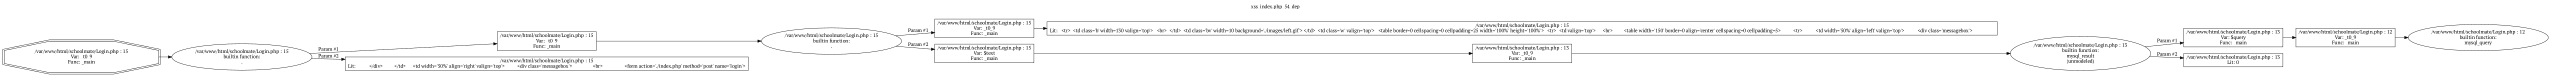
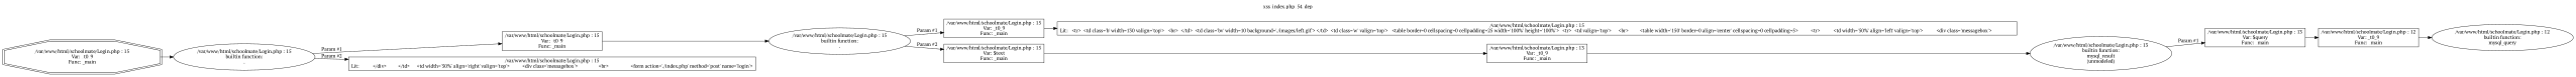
  digraph {
    label="xss_index.php_54_dep"
    labelloc=t
    rankdir=LR
    fontname="PT Serif"
    node [shape=box fontname="PT Serif"]
    edge [fontname="PT Serif"]
    n1 [label="/var/www/html/schoolmate/Login.php : 15\nVar: _t0_9\nFunc: _main\n" shape=doubleoctagon]
    n2 [label="/var/www/html/schoolmate/Login.php : 15\nbuiltin function:\n.\n" shape=ellipse]
    n3 [label="/var/www/html/schoolmate/Login.php : 15\nVar: _t0_9\nFunc: _main\n"]
    n4 [label="/var/www/html/schoolmate/Login.php : 15\nLit: 		</div>	   </td>	 <td width='50%' align='right' valign='top'>		<div class='messagebox'>		 <br>		 <form action='./index.php' method='post' name='login'>\n"]
    n5 [label="/var/www/html/schoolmate/Login.php : 15\nbuiltin function:\n.\n" shape=ellipse]
    n6 [label="/var/www/html/schoolmate/Login.php : 15\nVar: _t0_9\nFunc: _main\n"]
    n7 [label="/var/www/html/schoolmate/Login.php : 15\nVar: $text\nFunc: _main\n"]
    n8 [label="/var/www/html/schoolmate/Login.php : 15\nLit:   <tr>  <td class='b' width=130 valign='top'>   <br>  </td>  <td class='bv' width=10 background='./images/left.gif'>&nbsp;</td>  <td class='w' valign='top'>   <table border=0 cellspacing=0 cellpadding=25 width='100%' height='100%'>	<tr>	 <td valign='top'>	  <br>	  <table width='150' border=0 align='center' cellspacing=0 cellpadding=5>	  <tr>	   <td width='50%' align='left' valign='top'>		<div class='messagebox'>		  \n"]
    n9 [label="/var/www/html/schoolmate/Login.php : 13\nVar: _t0_9\nFunc: _main\n"]
    n10 [label="/var/www/html/schoolmate/Login.php : 13\nbuiltin function:\nmysql_result\n(unmodeled)\n" shape=ellipse]
    n11 [label="/var/www/html/schoolmate/Login.php : 13\nVar: $query\nFunc: _main\n"]
-   n12 [label="/var/www/html/schoolmate/Login.php : 13\nLit: 0\n"]
    n13 [label="/var/www/html/schoolmate/Login.php : 12\nVar: _t0_9\nFunc: _main\n"]
    n14 [label="/var/www/html/schoolmate/Login.php : 12\nbuiltin function:\nmysql_query\n" shape=ellipse]
    n1 -> n2
    n2 -> n3 [label="Param #1"]
    n2 -> n4 [label="Param #2"]
    n3 -> n5
    n5 -> n6 [label="Param #1"]
    n5 -> n7 [label="Param #2"]
    n6 -> n8
    n7 -> n9
    n9 -> n10
    n10 -> n11 [label="Param #1"]
-   n10 -> n12 [label="Param #2"]
    n11 -> n13
    n13 -> n14
  }
